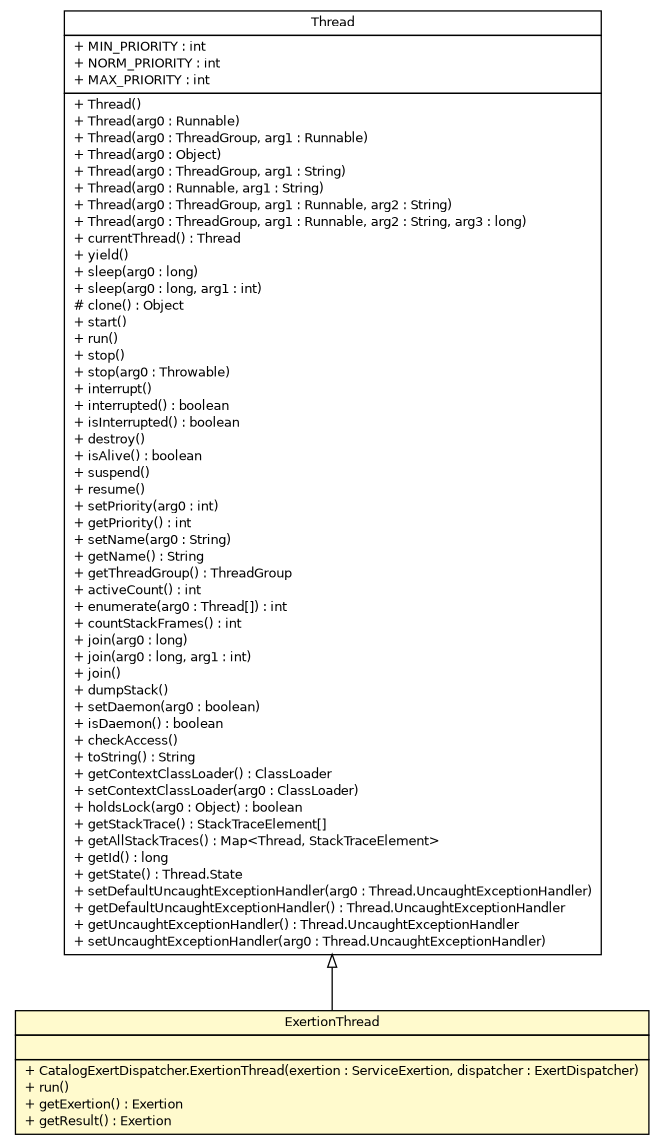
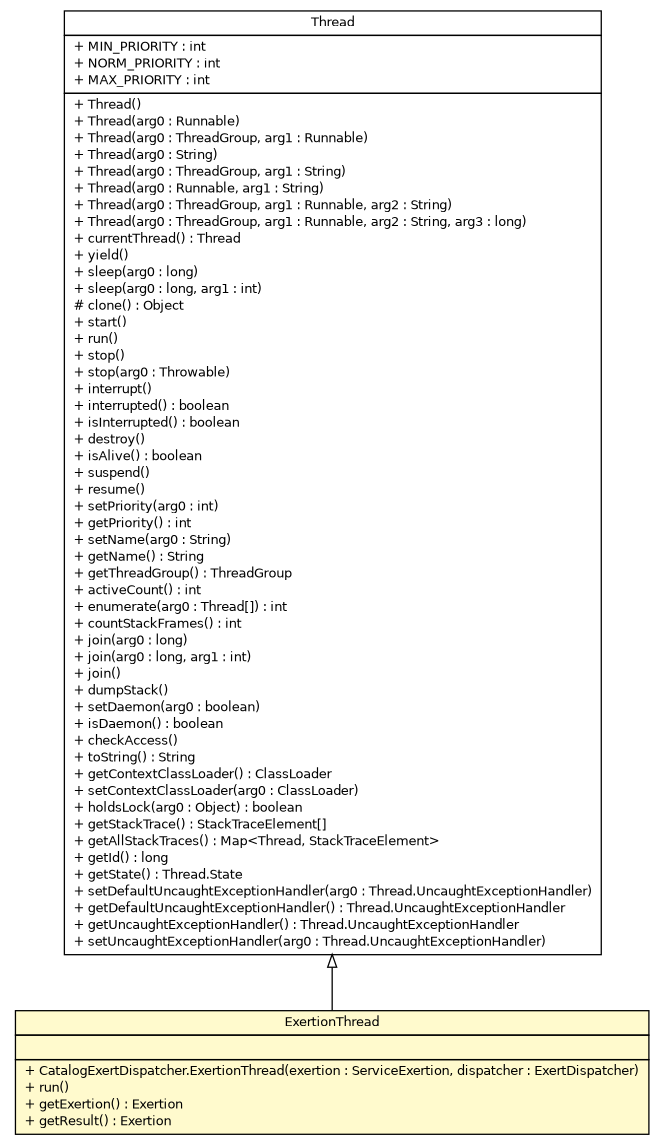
  digraph {
    nodesep=0.25
    ranksep=0.5
    node [fontcolor=black fontname=Helvetica fontsize=10.0 shape=plaintext]
    n1 [label=<<table title="sorcer.core.dispatch.CatalogExertDispatcher.ExertionThread" border="0" cellborder="1" cellspacing="0" cellpadding="2" port="p" bgcolor="lemonChiffon" href="./CatalogExertDispatcher.ExertionThread.html"> 		<tr><td><table border="0" cellspacing="0" cellpadding="1"> <tr><td align="center" balign="center"> ExertionThread </td></tr> 		</table></td></tr> 		<tr><td><table border="0" cellspacing="0" cellpadding="1"> <tr><td align="left" balign="left">  </td></tr> 		</table></td></tr> 		<tr><td><table border="0" cellspacing="0" cellpadding="1"> <tr><td align="left" balign="left"> + CatalogExertDispatcher.ExertionThread(exertion : ServiceExertion, dispatcher : ExertDispatcher) </td></tr> <tr><td align="left" balign="left"> + run() </td></tr> <tr><td align="left" balign="left"> + getExertion() : Exertion </td></tr> <tr><td align="left" balign="left"> + getResult() : Exertion </td></tr> 		</table></td></tr> 		</table>>]
-   n2 [label=<<table title="java.lang.Thread" border="0" cellborder="1" cellspacing="0" cellpadding="2" port="p" href="http://docs.oracle.com/javase/7/docs/api/java/lang/Thread.html"> 		<tr><td><table border="0" cellspacing="0" cellpadding="1"> <tr><td align="center" balign="center"> Thread </td></tr> 		</table></td></tr> 		<tr><td><table border="0" cellspacing="0" cellpadding="1"> <tr><td align="left" balign="left"> + MIN_PRIORITY : int </td></tr> <tr><td align="left" balign="left"> + NORM_PRIORITY : int </td></tr> <tr><td align="left" balign="left"> + MAX_PRIORITY : int </td></tr> 		</table></td></tr> 		<tr><td><table border="0" cellspacing="0" cellpadding="1"> <tr><td align="left" balign="left"> + Thread() </td></tr> <tr><td align="left" balign="left"> + Thread(arg0 : Runnable) </td></tr> <tr><td align="left" balign="left"> + Thread(arg0 : ThreadGroup, arg1 : Runnable) </td></tr> <tr><td align="left" balign="left"> + Thread(arg0 : Object) </td></tr> <tr><td align="left" balign="left"> + Thread(arg0 : ThreadGroup, arg1 : String) </td></tr> <tr><td align="left" balign="left"> + Thread(arg0 : Runnable, arg1 : String) </td></tr> <tr><td align="left" balign="left"> + Thread(arg0 : ThreadGroup, arg1 : Runnable, arg2 : String) </td></tr> <tr><td align="left" balign="left"> + Thread(arg0 : ThreadGroup, arg1 : Runnable, arg2 : String, arg3 : long) </td></tr> <tr><td align="left" balign="left"> + currentThread() : Thread </td></tr> <tr><td align="left" balign="left"> + yield() </td></tr> <tr><td align="left" balign="left"> + sleep(arg0 : long) </td></tr> <tr><td align="left" balign="left"> + sleep(arg0 : long, arg1 : int) </td></tr> <tr><td align="left" balign="left"> # clone() : Object </td></tr> <tr><td align="left" balign="left"> + start() </td></tr> <tr><td align="left" balign="left"> + run() </td></tr> <tr><td align="left" balign="left"> + stop() </td></tr> <tr><td align="left" balign="left"> + stop(arg0 : Throwable) </td></tr> <tr><td align="left" balign="left"> + interrupt() </td></tr> <tr><td align="left" balign="left"> + interrupted() : boolean </td></tr> <tr><td align="left" balign="left"> + isInterrupted() : boolean </td></tr> <tr><td align="left" balign="left"> + destroy() </td></tr> <tr><td align="left" balign="left"> + isAlive() : boolean </td></tr> <tr><td align="left" balign="left"> + suspend() </td></tr> <tr><td align="left" balign="left"> + resume() </td></tr> <tr><td align="left" balign="left"> + setPriority(arg0 : int) </td></tr> <tr><td align="left" balign="left"> + getPriority() : int </td></tr> <tr><td align="left" balign="left"> + setName(arg0 : String) </td></tr> <tr><td align="left" balign="left"> + getName() : String </td></tr> <tr><td align="left" balign="left"> + getThreadGroup() : ThreadGroup </td></tr> <tr><td align="left" balign="left"> + activeCount() : int </td></tr> <tr><td align="left" balign="left"> + enumerate(arg0 : Thread[]) : int </td></tr> <tr><td align="left" balign="left"> + countStackFrames() : int </td></tr> <tr><td align="left" balign="left"> + join(arg0 : long) </td></tr> <tr><td align="left" balign="left"> + join(arg0 : long, arg1 : int) </td></tr> <tr><td align="left" balign="left"> + join() </td></tr> <tr><td align="left" balign="left"> + dumpStack() </td></tr> <tr><td align="left" balign="left"> + setDaemon(arg0 : boolean) </td></tr> <tr><td align="left" balign="left"> + isDaemon() : boolean </td></tr> <tr><td align="left" balign="left"> + checkAccess() </td></tr> <tr><td align="left" balign="left"> + toString() : String </td></tr> <tr><td align="left" balign="left"> + getContextClassLoader() : ClassLoader </td></tr> <tr><td align="left" balign="left"> + setContextClassLoader(arg0 : ClassLoader) </td></tr> <tr><td align="left" balign="left"> + holdsLock(arg0 : Object) : boolean </td></tr> <tr><td align="left" balign="left"> + getStackTrace() : StackTraceElement[] </td></tr> <tr><td align="left" balign="left"> + getAllStackTraces() : Map&lt;Thread, StackTraceElement&gt; </td></tr> <tr><td align="left" balign="left"> + getId() : long </td></tr> <tr><td align="left" balign="left"> + getState() : Thread.State </td></tr> <tr><td align="left" balign="left"> + setDefaultUncaughtExceptionHandler(arg0 : Thread.UncaughtExceptionHandler) </td></tr> <tr><td align="left" balign="left"> + getDefaultUncaughtExceptionHandler() : Thread.UncaughtExceptionHandler </td></tr> <tr><td align="left" balign="left"> + getUncaughtExceptionHandler() : Thread.UncaughtExceptionHandler </td></tr> <tr><td align="left" balign="left"> + setUncaughtExceptionHandler(arg0 : Thread.UncaughtExceptionHandler) </td></tr> 		</table></td></tr> 		</table>>]
+   n2 [label=<<table title="java.lang.Thread" border="0" cellborder="1" cellspacing="0" cellpadding="2" port="p" href="http://docs.oracle.com/javase/7/docs/api/java/lang/Thread.html"> 		<tr><td><table border="0" cellspacing="0" cellpadding="1"> <tr><td align="center" balign="center"> Thread </td></tr> 		</table></td></tr> 		<tr><td><table border="0" cellspacing="0" cellpadding="1"> <tr><td align="left" balign="left"> + MIN_PRIORITY : int </td></tr> <tr><td align="left" balign="left"> + NORM_PRIORITY : int </td></tr> <tr><td align="left" balign="left"> + MAX_PRIORITY : int </td></tr> 		</table></td></tr> 		<tr><td><table border="0" cellspacing="0" cellpadding="1"> <tr><td align="left" balign="left"> + Thread() </td></tr> <tr><td align="left" balign="left"> + Thread(arg0 : Runnable) </td></tr> <tr><td align="left" balign="left"> + Thread(arg0 : ThreadGroup, arg1 : Runnable) </td></tr> <tr><td align="left" balign="left"> + Thread(arg0 : String) </td></tr> <tr><td align="left" balign="left"> + Thread(arg0 : ThreadGroup, arg1 : String) </td></tr> <tr><td align="left" balign="left"> + Thread(arg0 : Runnable, arg1 : String) </td></tr> <tr><td align="left" balign="left"> + Thread(arg0 : ThreadGroup, arg1 : Runnable, arg2 : String) </td></tr> <tr><td align="left" balign="left"> + Thread(arg0 : ThreadGroup, arg1 : Runnable, arg2 : String, arg3 : long) </td></tr> <tr><td align="left" balign="left"> + currentThread() : Thread </td></tr> <tr><td align="left" balign="left"> + yield() </td></tr> <tr><td align="left" balign="left"> + sleep(arg0 : long) </td></tr> <tr><td align="left" balign="left"> + sleep(arg0 : long, arg1 : int) </td></tr> <tr><td align="left" balign="left"> # clone() : Object </td></tr> <tr><td align="left" balign="left"> + start() </td></tr> <tr><td align="left" balign="left"> + run() </td></tr> <tr><td align="left" balign="left"> + stop() </td></tr> <tr><td align="left" balign="left"> + stop(arg0 : Throwable) </td></tr> <tr><td align="left" balign="left"> + interrupt() </td></tr> <tr><td align="left" balign="left"> + interrupted() : boolean </td></tr> <tr><td align="left" balign="left"> + isInterrupted() : boolean </td></tr> <tr><td align="left" balign="left"> + destroy() </td></tr> <tr><td align="left" balign="left"> + isAlive() : boolean </td></tr> <tr><td align="left" balign="left"> + suspend() </td></tr> <tr><td align="left" balign="left"> + resume() </td></tr> <tr><td align="left" balign="left"> + setPriority(arg0 : int) </td></tr> <tr><td align="left" balign="left"> + getPriority() : int </td></tr> <tr><td align="left" balign="left"> + setName(arg0 : String) </td></tr> <tr><td align="left" balign="left"> + getName() : String </td></tr> <tr><td align="left" balign="left"> + getThreadGroup() : ThreadGroup </td></tr> <tr><td align="left" balign="left"> + activeCount() : int </td></tr> <tr><td align="left" balign="left"> + enumerate(arg0 : Thread[]) : int </td></tr> <tr><td align="left" balign="left"> + countStackFrames() : int </td></tr> <tr><td align="left" balign="left"> + join(arg0 : long) </td></tr> <tr><td align="left" balign="left"> + join(arg0 : long, arg1 : int) </td></tr> <tr><td align="left" balign="left"> + join() </td></tr> <tr><td align="left" balign="left"> + dumpStack() </td></tr> <tr><td align="left" balign="left"> + setDaemon(arg0 : boolean) </td></tr> <tr><td align="left" balign="left"> + isDaemon() : boolean </td></tr> <tr><td align="left" balign="left"> + checkAccess() </td></tr> <tr><td align="left" balign="left"> + toString() : String </td></tr> <tr><td align="left" balign="left"> + getContextClassLoader() : ClassLoader </td></tr> <tr><td align="left" balign="left"> + setContextClassLoader(arg0 : ClassLoader) </td></tr> <tr><td align="left" balign="left"> + holdsLock(arg0 : Object) : boolean </td></tr> <tr><td align="left" balign="left"> + getStackTrace() : StackTraceElement[] </td></tr> <tr><td align="left" balign="left"> + getAllStackTraces() : Map&lt;Thread, StackTraceElement&gt; </td></tr> <tr><td align="left" balign="left"> + getId() : long </td></tr> <tr><td align="left" balign="left"> + getState() : Thread.State </td></tr> <tr><td align="left" balign="left"> + setDefaultUncaughtExceptionHandler(arg0 : Thread.UncaughtExceptionHandler) </td></tr> <tr><td align="left" balign="left"> + getDefaultUncaughtExceptionHandler() : Thread.UncaughtExceptionHandler </td></tr> <tr><td align="left" balign="left"> + getUncaughtExceptionHandler() : Thread.UncaughtExceptionHandler </td></tr> <tr><td align="left" balign="left"> + setUncaughtExceptionHandler(arg0 : Thread.UncaughtExceptionHandler) </td></tr> 		</table></td></tr> 		</table>>]
    n2 -> n1 [arrowtail=empty dir=back fontname=Helvetica fontsize=10 headport=p labelfontname=Helvetica labelfontsize=10 tailport=p]
  }
